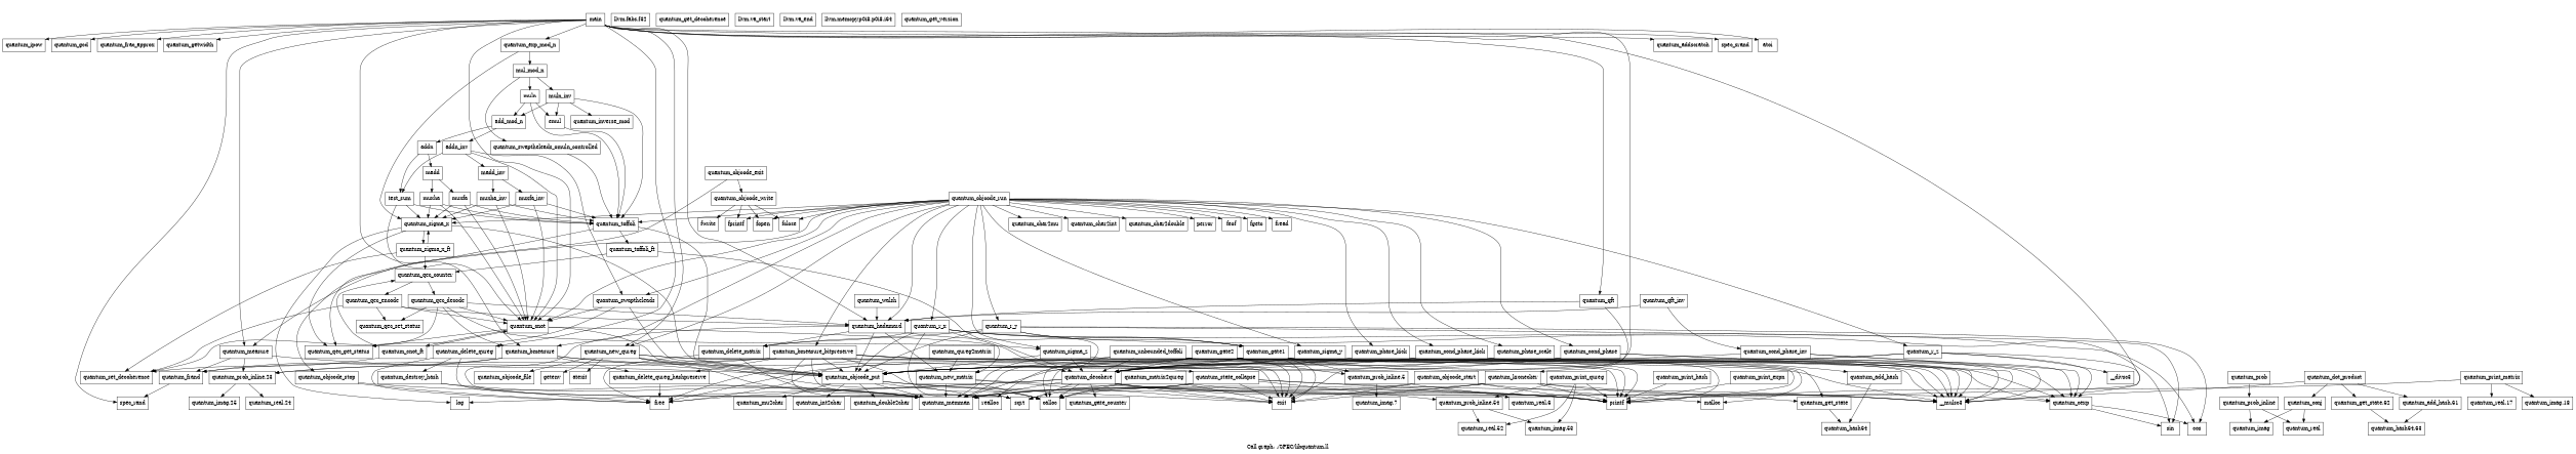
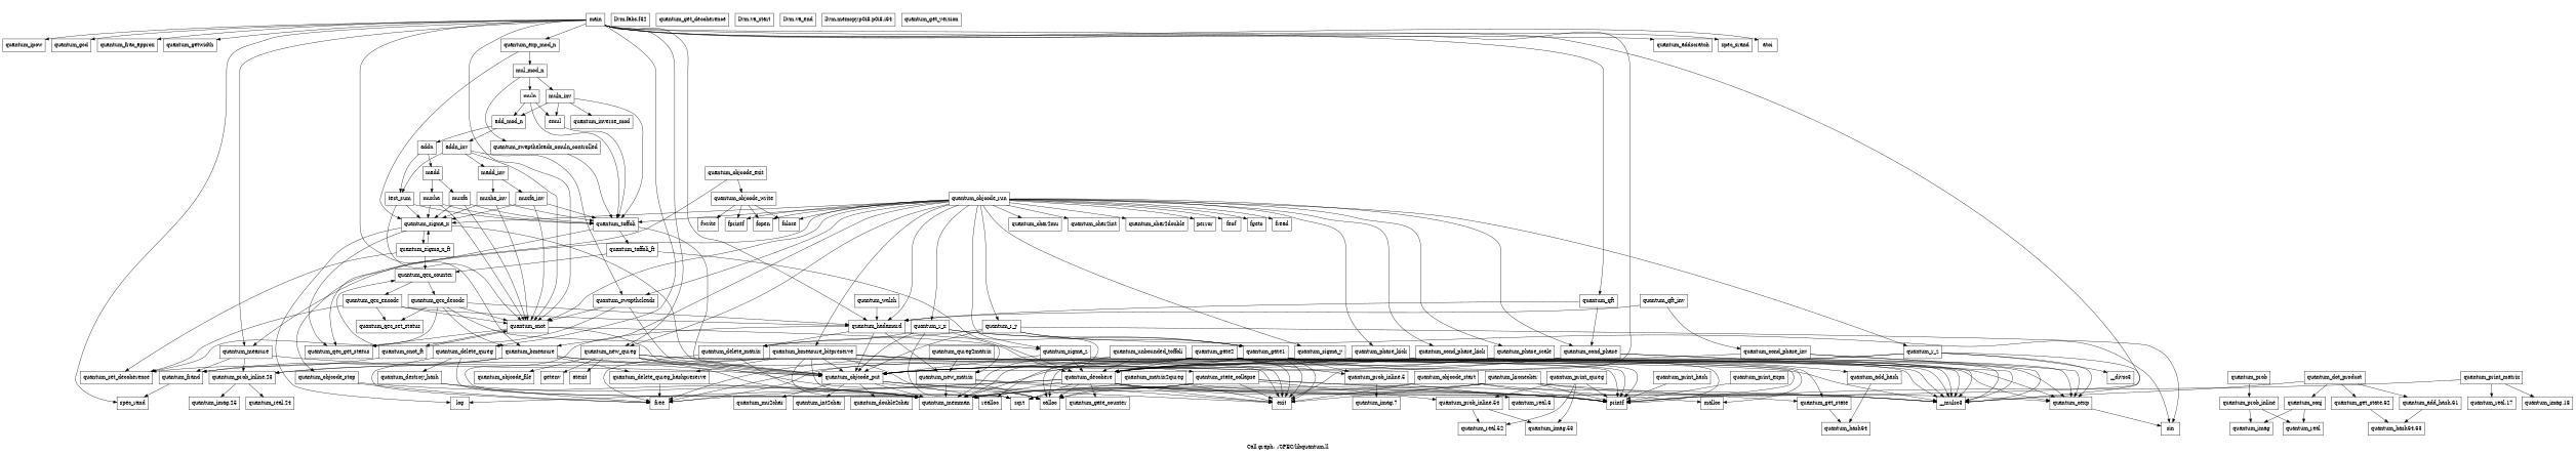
  digraph {
    label="Call graph: ./SPEC/libquantum.ll"
    node [shape=record]
    n1 [label="{quantum_ipow}"]
    n2 [label="{quantum_gcd}"]
    n3 [label="{malloc}"]
    n4 [label="{quantum_frac_approx}"]
    n5 [label="{llvm.fabs.f32}"]
    n6 [label="{quantum_getwidth}"]
    n7 [label="{quantum_inverse_mod}"]
    n8 [label="{quantum_conj}"]
    n9 [label="{quantum_real}"]
    n10 [label="{quantum_imag}"]
    n11 [label="{quantum_prob}"]
    n12 [label="{quantum_prob_inline}"]
    n13 [label="{quantum_double2char}"]
    n14 [label="{quantum_cexp}"]
-   n15 [label="{cos}"]
    n16 [label="{sin}"]
    n17 [label="{quantum_get_decoherence}"]
    n18 [label="{quantum_set_decoherence}"]
    n19 [label="{quantum_decohere}"]
    n20 [label="{quantum_gate_counter}"]
    n21 [label="{calloc}"]
    n22 [label="{printf}"]
    n23 [label="{exit}"]
    n24 [label="{quantum_memman}"]
    n25 [label="{free}"]
    n26 [label="{log}"]
    n27 [label="{sqrt}"]
    n28 [label="{__mulsc3}"]
    n29 [label="{quantum_frand}"]
    n30 [label="{spec_rand}"]
    n31 [label="{quantum_sigma_z}"]
    n32 [label="{quantum_objcode_put}"]
    n33 [label="{quantum_mu2char}"]
    n34 [label="{quantum_int2char}"]
    n35 [label="{realloc}"]
    n36 [label="{quantum_exp_mod_n}"]
    n37 [label="{quantum_sigma_x}"]
    n38 [label="{mul_mod_n}"]
    n39 [label="{quantum_qec_get_status}"]
    n40 [label="{quantum_sigma_x_ft}"]
    n41 [label="{muln}"]
    n42 [label="{quantum_swaptheleads_omuln_controlled}"]
    n43 [label="{muln_inv}"]
    n44 [label="{quantum_qec_counter}"]
    n45 [label="{quantum_toffoli}"]
    n46 [label="{add_mod_n}"]
    n47 [label="{emul}"]
    n48 [label="{quantum_qec_encode}"]
    n49 [label="{quantum_qec_decode}"]
    n50 [label="{quantum_toffoli_ft}"]
    n51 [label="{addn}"]
    n52 [label="{addn_inv}"]
    n53 [label="{quantum_cnot}"]
    n54 [label="{quantum_cnot_ft}"]
    n55 [label="{quantum_hadamard}"]
    n56 [label="{quantum_qec_set_status}"]
    n57 [label="{quantum_bmeasure}"]
    n58 [label="{quantum_unbounded_toffoli}"]
    n59 [label="{llvm.va_start}"]
    n60 [label="{llvm.va_end}"]
    n61 [label="{quantum_sigma_y}"]
    n62 [label="{quantum_swaptheleads}"]
    n63 [label="{quantum_gate1}"]
    n64 [label="{quantum_add_hash}"]
    n65 [label="{quantum_prob_inline.5}"]
    n66 [label="{quantum_hash64}"]
    n67 [label="{quantum_get_state}"]
    n68 [label="{quantum_real.6}"]
    n69 [label="{quantum_imag.7}"]
    n70 [label="{quantum_phase_kick}"]
    n71 [label="{quantum_cond_phase}"]
    n72 [label="{quantum_cond_phase_inv}"]
    n73 [label="{quantum_gate2}"]
    n74 [label="{quantum_new_matrix}"]
    n75 [label="{quantum_delete_matrix}"]
    n76 [label="{llvm.memcpy.p0i8.p0i8.i64}"]
    n77 [label="{quantum_walsh}"]
    n78 [label="{quantum_r_x}"]
    n79 [label="{quantum_r_y}"]
    n80 [label="{quantum_r_z}"]
    n81 [label="{__divsc3}"]
    n82 [label="{quantum_phase_scale}"]
    n83 [label="{quantum_cond_phase_kick}"]
    n84 [label="{quantum_print_matrix}"]
    n85 [label="{quantum_real.17}"]
    n86 [label="{quantum_imag.18}"]
    n87 [label="{quantum_measure}"]
    n88 [label="{quantum_prob_inline.23}"]
    n89 [label="{quantum_real.24}"]
    n90 [label="{quantum_imag.25}"]
    n91 [label="{quantum_state_collapse}"]
    n92 [label="{quantum_delete_qureg_hashpreserve}"]
    n93 [label="{quantum_prob_inline.54}"]
    n94 [label="{quantum_real.52}"]
    n95 [label="{quantum_imag.53}"]
    n96 [label="{quantum_bmeasure_bitpreserve}"]
    n97 [label="{test_sum}"]
    n98 [label="{muxfa}"]
    n99 [label="{muxfa_inv}"]
    n100 [label="{muxha}"]
    n101 [label="{muxha_inv}"]
    n102 [label="{madd}"]
    n103 [label="{madd_inv}"]
    n104 [label="{quantum_char2mu}"]
    n105 [label="{quantum_char2int}"]
    n106 [label="{quantum_char2double}"]
    n107 [label="{quantum_objcode_start}"]
    n108 [label="{quantum_objcode_stop}"]
    n109 [label="{quantum_objcode_write}"]
    n110 [label="{fprintf}"]
    n111 [label="{fopen}"]
    n112 [label="{fwrite}"]
    n113 [label="{fclose}"]
    n114 [label="{quantum_objcode_file}"]
    n115 [label="{quantum_objcode_exit}"]
    n116 [label="{quantum_objcode_run}"]
    n117 [label="{perror}"]
    n118 [label="{feof}"]
    n119 [label="{fgetc}"]
    n120 [label="{fread}"]
    n121 [label="{quantum_new_qureg}"]
    n122 [label="{atexit}"]
    n123 [label="{getenv}"]
    n124 [label="{quantum_qft}"]
    n125 [label="{quantum_qft_inv}"]
    n126 [label="{quantum_matrix2qureg}"]
    n127 [label="{quantum_qureg2matrix}"]
    n128 [label="{quantum_destroy_hash}"]
    n129 [label="{quantum_delete_qureg}"]
    n130 [label="{quantum_print_qureg}"]
    n131 [label="{quantum_print_expn}"]
    n132 [label="{quantum_addscratch}"]
    n133 [label="{quantum_print_hash}"]
    n134 [label="{quantum_kronecker}"]
    n135 [label="{quantum_dot_product}"]
    n136 [label="{quantum_add_hash.61}"]
    n137 [label="{quantum_get_state.62}"]
    n138 [label="{quantum_hash64.63}"]
    n139 [label="{main}"]
    n140 [label="{spec_srand}"]
    n141 [label="{atoi}"]
    n142 [label="{quantum_get_version}"]
    n8 -> n9
    n8 -> n10
    n11 -> n12
    n12 -> n9
    n12 -> n10
-   n14 -> n15
    n14 -> n16
    n19 -> n14
    n19 -> n20
    n19 -> n21
    n19 -> n22
    n19 -> n23
    n19 -> n24
    n19 -> n25
    n19 -> n26
    n19 -> n27
    n19 -> n28
    n29 -> n30
    n31 -> n19
    n31 -> n28
    n31 -> n32
    n32 -> n13
    n32 -> n22
    n32 -> n23
    n32 -> n24
    n32 -> n33
    n32 -> n34
    n32 -> n35
    n36 -> n37
    n36 -> n38
    n37 -> n26
    n37 -> n32
    n37 -> n39
    n37 -> n40
    n38 -> n41
    n38 -> n42
    n38 -> n43
    n40 -> n18
    n40 -> n37
    n40 -> n44
    n41 -> n45
    n41 -> n46
    n41 -> n47
    n42 -> n45
    n43 -> n7
    n43 -> n45
    n43 -> n46
    n43 -> n47
    n44 -> n48
    n44 -> n49
    n45 -> n32
    n45 -> n39
    n45 -> n50
    n46 -> n51
    n46 -> n52
    n47 -> n45
    n48 -> n18
    n48 -> n53
    n48 -> n55
    n48 -> n56
    n49 -> n18
    n49 -> n31
    n49 -> n53
    n49 -> n55
    n49 -> n56
    n49 -> n57
    n50 -> n19
    n50 -> n44
    n51 -> n97
    n51 -> n102
    n52 -> n53
    n52 -> n62
    n52 -> n97
    n52 -> n103
    n53 -> n19
    n53 -> n32
    n53 -> n39
    n53 -> n54
    n54 -> n18
    n54 -> n44
    n54 -> n53
    n55 -> n27
    n55 -> n32
    n55 -> n63
    n55 -> n74
    n55 -> n75
    n57 -> n29
    n57 -> n32
    n57 -> n88
    n57 -> n91
    n57 -> n92
    n58 -> n3
    n58 -> n19
    n58 -> n22
    n58 -> n23
    n58 -> n24
    n58 -> n25
    n61 -> n19
    n61 -> n28
    n61 -> n32
    n62 -> n32
    n62 -> n39
    n62 -> n53
    n63 -> n19
    n63 -> n21
    n63 -> n22
    n63 -> n23
    n63 -> n24
    n63 -> n25
    n63 -> n28
    n63 -> n64
    n63 -> n65
    n64 -> n66
    n65 -> n68
    n65 -> n69
    n67 -> n66
    n70 -> n14
    n70 -> n19
    n70 -> n28
    n70 -> n32
    n71 -> n14
    n71 -> n19
    n71 -> n28
    n71 -> n32
    n72 -> n14
    n72 -> n19
    n72 -> n28
    n73 -> n19
    n73 -> n21
    n73 -> n22
    n73 -> n23
    n73 -> n24
    n73 -> n25
    n73 -> n28
    n73 -> n35
    n73 -> n65
    n73 -> n67
    n74 -> n21
    n74 -> n22
    n74 -> n23
    n74 -> n24
    n75 -> n24
    n75 -> n25
    n77 -> n55
-   n78 -> n15
    n78 -> n16
    n78 -> n32
    n78 -> n35
    n78 -> n63
    n78 -> n74
    n78 -> n75
-   n79 -> n15
    n79 -> n16
    n79 -> n32
    n79 -> n63
    n79 -> n74
    n79 -> n75
    n80 -> n14
    n80 -> n19
    n80 -> n28
    n80 -> n32
    n80 -> n81
    n82 -> n14
    n82 -> n19
    n82 -> n28
    n82 -> n32
    n83 -> n14
    n83 -> n19
    n83 -> n28
    n83 -> n32
    n84 -> n22
    n84 -> n85
    n84 -> n86
    n87 -> n29
    n87 -> n32
    n87 -> n88
    n88 -> n89
    n88 -> n90
    n91 -> n21
    n91 -> n22
    n91 -> n23
    n91 -> n24
    n91 -> n27
    n91 -> n28
    n91 -> n93
    n92 -> n24
    n92 -> n25
    n93 -> n94
    n93 -> n95
    n96 -> n21
    n96 -> n22
    n96 -> n23
    n96 -> n24
    n96 -> n27
    n96 -> n28
    n96 -> n29
    n96 -> n32
    n96 -> n88
    n96 -> n92
    n97 -> n37
    n97 -> n45
    n97 -> n53
    n98 -> n37
    n98 -> n45
    n98 -> n53
    n99 -> n37
    n99 -> n45
    n99 -> n53
    n100 -> n37
    n100 -> n45
    n100 -> n53
    n101 -> n37
    n101 -> n45
    n101 -> n53
    n102 -> n98
    n102 -> n100
    n103 -> n99
    n103 -> n101
    n107 -> n3
    n107 -> n22
    n107 -> n23
    n107 -> n24
    n108 -> n24
    n108 -> n25
    n109 -> n110
    n109 -> n111
    n109 -> n112
    n109 -> n113
    n115 -> n108
    n115 -> n109
    n116 -> n31
    n116 -> n37
    n116 -> n45
    n116 -> n53
    n116 -> n55
    n116 -> n57
    n116 -> n61
    n116 -> n62
    n116 -> n70
    n116 -> n71
    n116 -> n78
    n116 -> n79
    n116 -> n80
    n116 -> n82
    n116 -> n83
    n116 -> n87
    n116 -> n96
    n116 -> n104
    n116 -> n105
    n116 -> n106
    n116 -> n110
    n116 -> n111
    n116 -> n113
    n116 -> n117
    n116 -> n118
    n116 -> n119
    n116 -> n120
    n116 -> n121
    n121 -> n21
    n121 -> n22
    n121 -> n23
    n121 -> n24
    n121 -> n32
    n121 -> n114
    n121 -> n122
    n121 -> n123
    n124 -> n55
-   n124 -> n134
+   n124 -> n71
    n125 -> n55
    n125 -> n72
-   n126 -> n21
    n126 -> n22
    n126 -> n23
    n126 -> n24
    n127 -> n74
    n128 -> n24
    n128 -> n25
    n129 -> n24
    n129 -> n25
    n129 -> n128
    n130 -> n22
    n130 -> n93
    n130 -> n94
    n130 -> n95
    n131 -> n22
    n133 -> n22
    n134 -> n21
    n134 -> n22
    n134 -> n23
    n134 -> n24
    n134 -> n28
    n134 -> n67
    n135 -> n8
    n135 -> n28
    n135 -> n136
    n135 -> n137
    n136 -> n138
    n137 -> n138
    n139 -> n1
    n139 -> n2
    n139 -> n4
    n139 -> n6
    n139 -> n22
    n139 -> n23
    n139 -> n30
    n139 -> n36
    n139 -> n53
    n139 -> n55
    n139 -> n57
    n139 -> n87
    n139 -> n121
    n139 -> n124
    n139 -> n129
    n139 -> n132
    n139 -> n140
    n139 -> n141
  }
